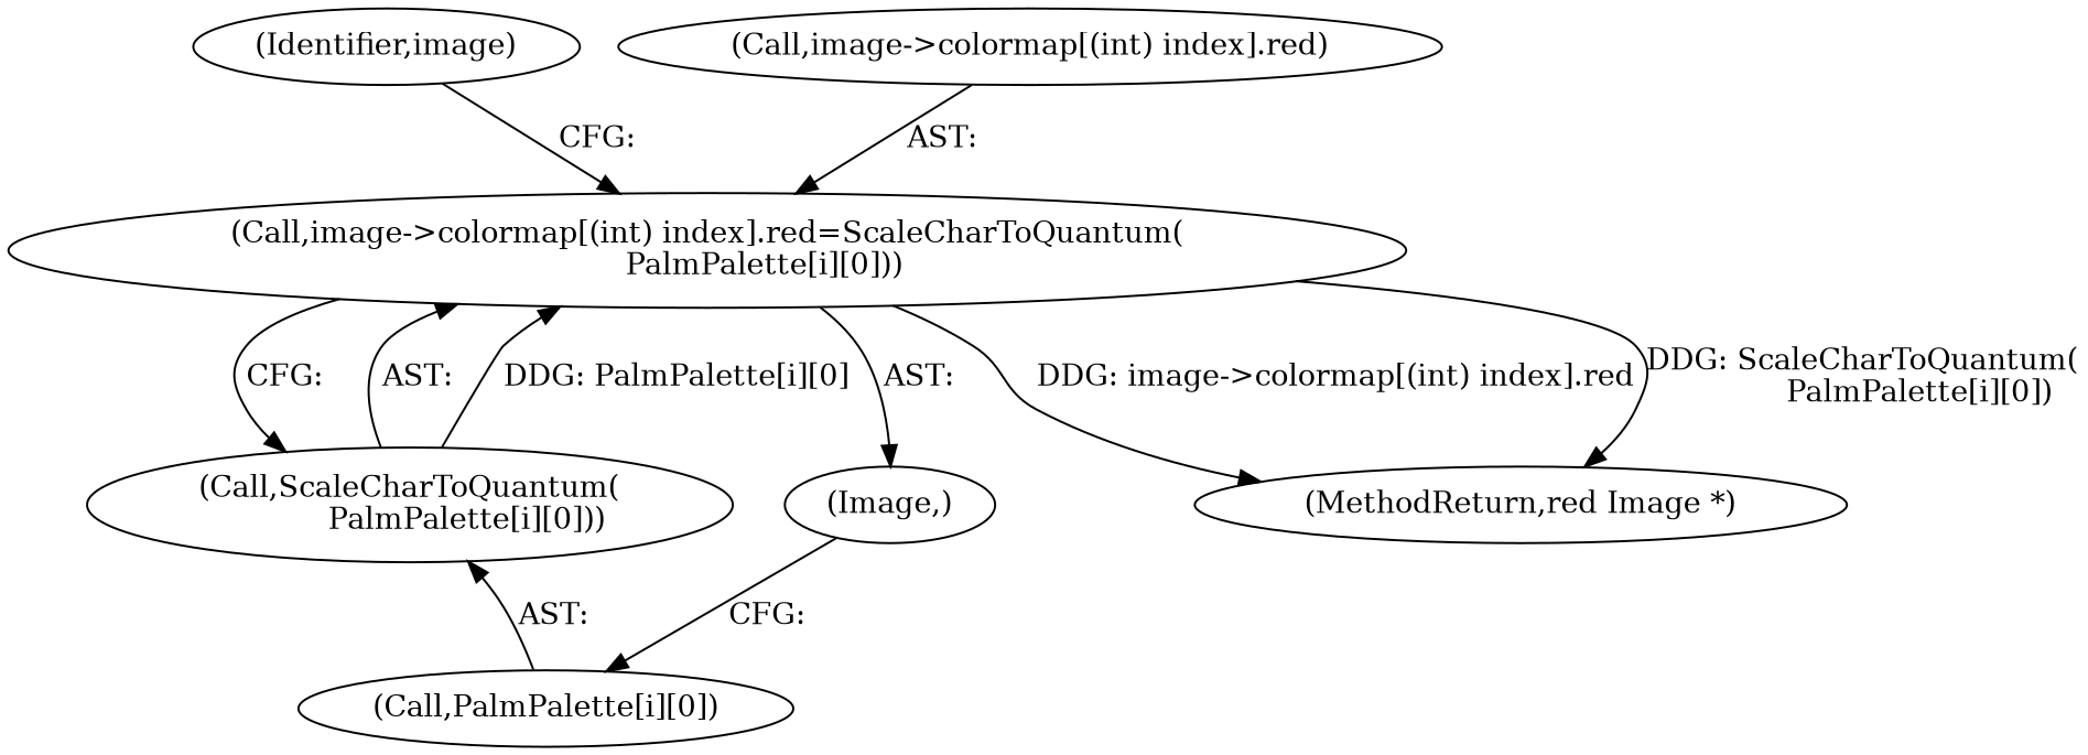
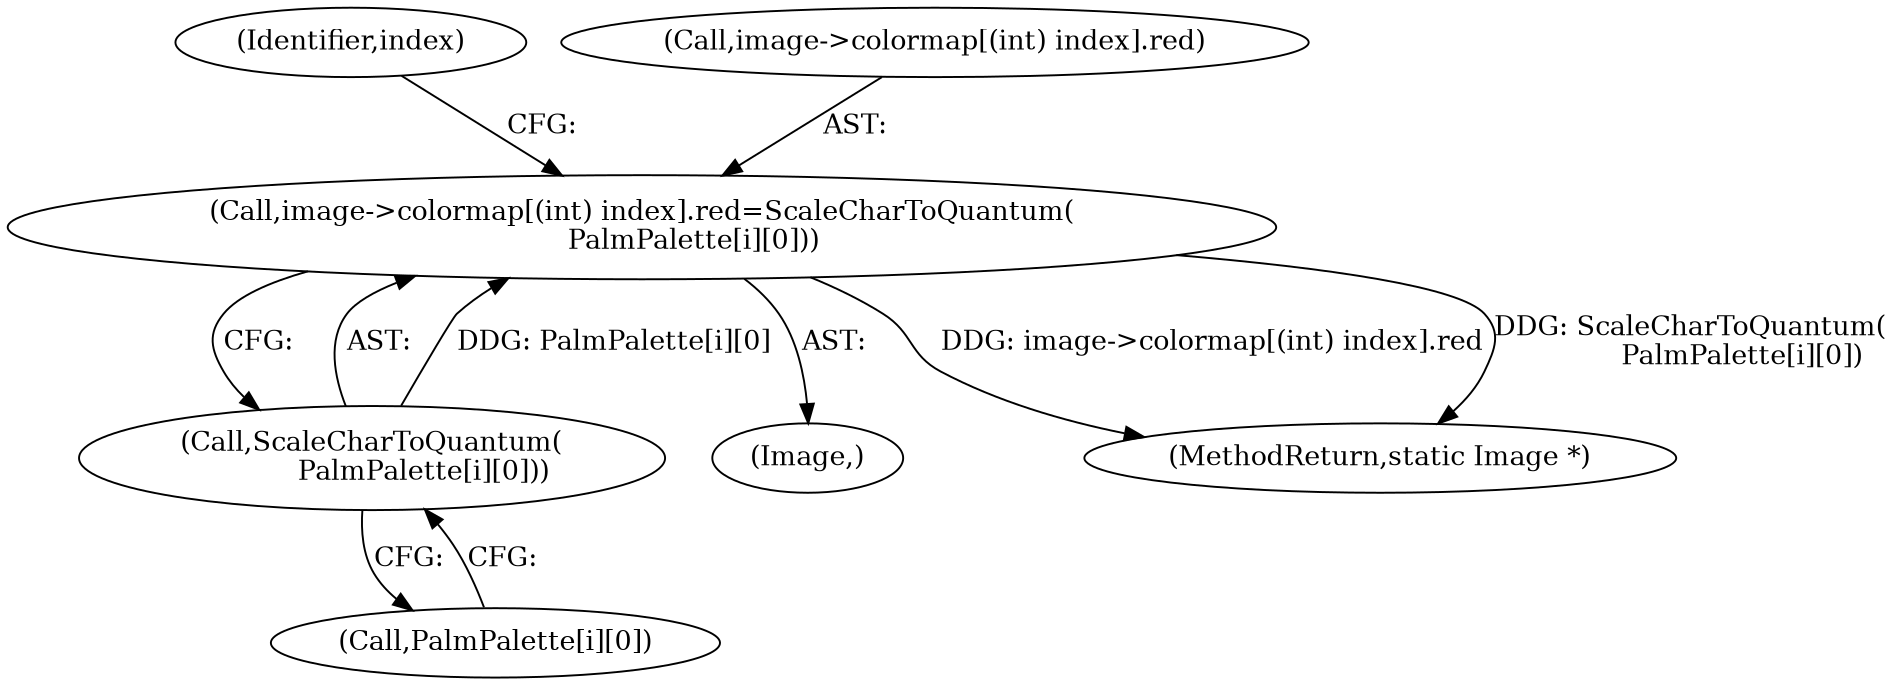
  digraph {
    n1 [label="(Call,image->colormap[(int) index].red=ScaleCharToQuantum(\n            PalmPalette[i][0]))"]
    n2 [label="(Call,ScaleCharToQuantum(\n            PalmPalette[i][0]))"]
    n3 [label="(Image,)"]
-   n4 [label="(MethodReturn,red Image *)"]
+   n4 [label="(MethodReturn,static Image *)"]
    n5 [label="(Call,PalmPalette[i][0])"]
-   n6 [label="(Identifier,image)"]
+   n6 [label="(Identifier,index)"]
    n7 [label="(Call,image->colormap[(int) index].red)"]
    n1 -> n2 [label="CFG: "]
    n1 -> n3 [label="AST: "]
    n1 -> n4 [label="DDG: image->colormap[(int) index].red"]
    n1 -> n4 [label="DDG: ScaleCharToQuantum(\n            PalmPalette[i][0])"]
    n2 -> n1 [label="AST: "]
    n2 -> n1 [label="DDG: PalmPalette[i][0]"]
-   n3 -> n5 [label="CFG: "]
-   n5 -> n2 [label="AST: "]
+   n2 -> n5 [label="CFG: "]
+   n5 -> n2 [label="CFG: "]
    n6 -> n1 [label="CFG: "]
    n7 -> n1 [label="AST: "]
  }
